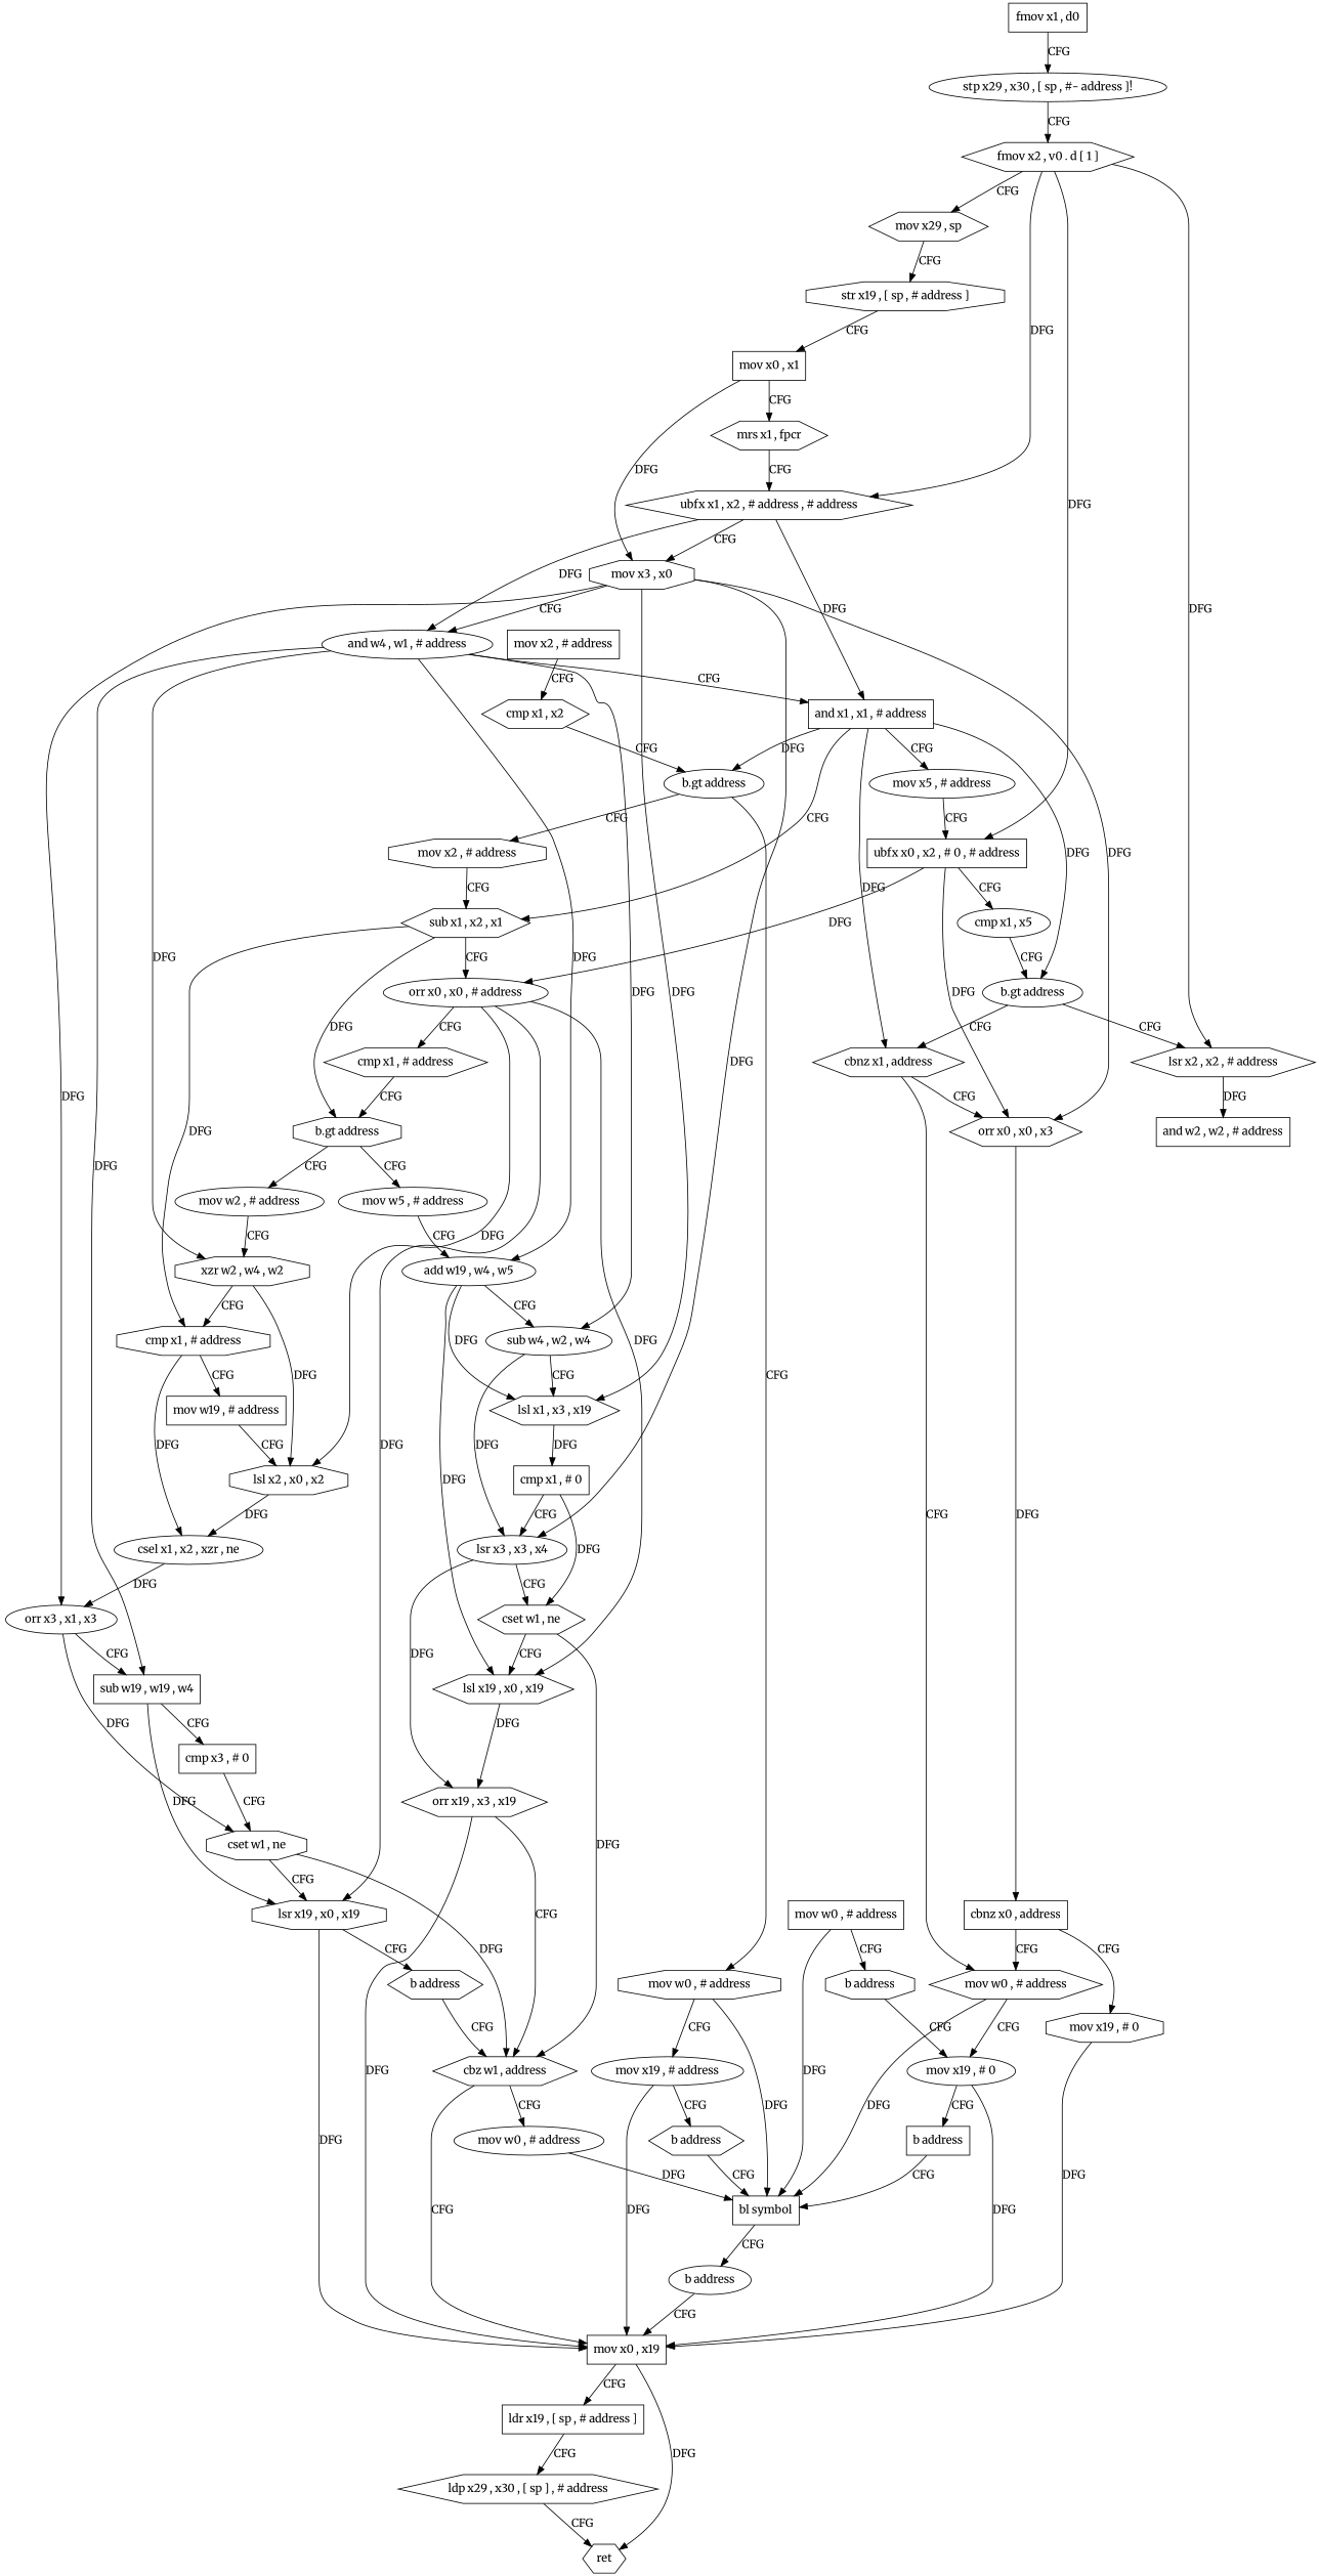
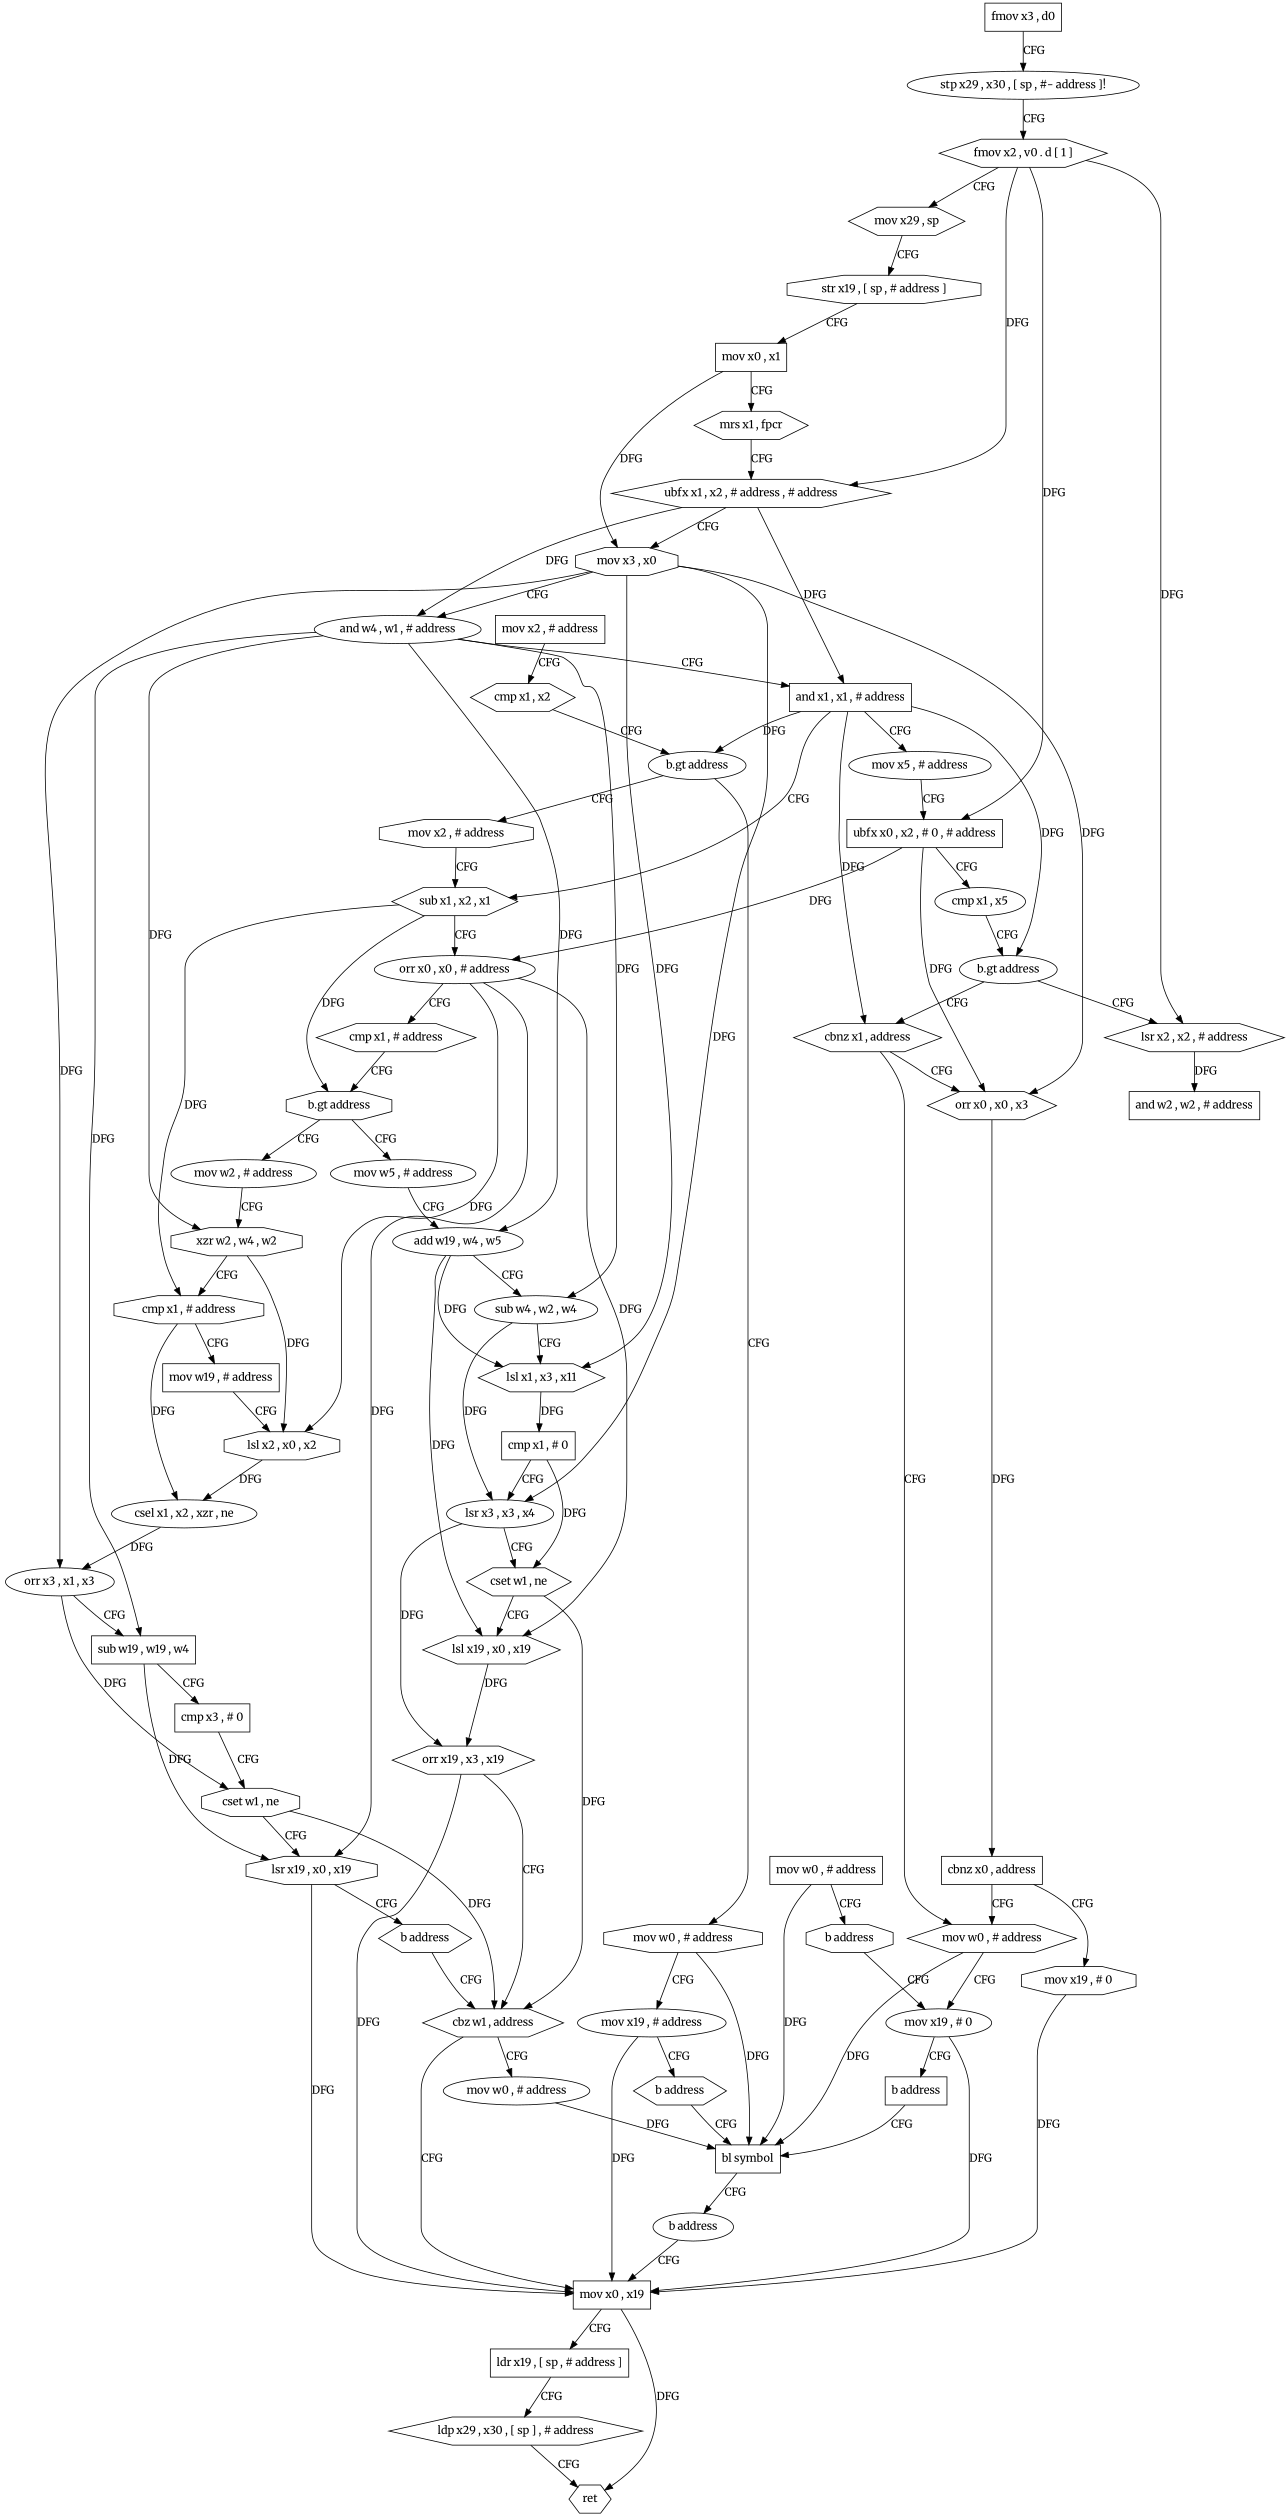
  digraph {
    fontname=Merriweather
    node [fontname=Merriweather shape=hexagon]
    edge [fontname=Merriweather]
-   n1 [label="fmov x1 , d0" shape=box]
+   n1 [label="fmov x3 , d0" shape=box]
    n2 [label="stp x29 , x30 , [ sp , #- address ]!" shape=ellipse]
    n3 [label="fmov x2 , v0 . d [ 1 ]"]
    n4 [label="mov x0 , x1" shape=box]
    n5 [label="mrs x1 , fpcr"]
    n6 [label="mov x3 , x0" shape=octagon]
    n7 [label="mov x29 , sp"]
    n8 [label="ubfx x1 , x2 , # address , # address"]
    n9 [label="ubfx x0 , x2 , # 0 , # address" shape=box]
    n10 [label="lsr x2 , x2 , # address"]
    n11 [label="str x19 , [ sp , # address ]" shape=octagon]
    n12 [label="and w4 , w1 , # address" shape=ellipse]
    n13 [label="and x1 , x1 , # address" shape=box]
    n14 [label="orr x0 , x0 , x3"]
    n15 [label="cmp x1 , x5" shape=ellipse]
    n16 [label="orr x0 , x0 , # address" shape=ellipse]
    n17 [label="and w2 , w2 , # address" shape=box]
    n18 [label="orr x3 , x1 , x3" shape=ellipse]
-   n19 [label="lsl x1 , x3 , x19"]
+   n19 [label="lsl x1 , x3 , x11"]
    n20 [label="lsr x3 , x3 , x4" shape=ellipse]
    n21 [label="xzr w2 , w4 , w2" shape=octagon]
    n22 [label="sub w19 , w19 , w4" shape=box]
    n23 [label="add w19 , w4 , w5" shape=ellipse]
    n24 [label="sub w4 , w2 , w4" shape=ellipse]
    n25 [label="mov x5 , # address" shape=ellipse]
    n26 [label="b.gt address" shape=ellipse]
    n27 [label="cbnz x1 , address"]
    n28 [label="b.gt address" shape=ellipse]
    n29 [label="sub x1 , x2 , x1"]
    n30 [label="cbnz x0 , address" shape=box]
    n31 [label="cset w1 , ne" shape=octagon]
    n32 [label="cmp x1 , # 0" shape=box]
    n33 [label="cset w1 , ne"]
    n34 [label="orr x19 , x3 , x19"]
    n35 [label="cmp x1 , # address" shape=octagon]
    n36 [label="lsl x2 , x0 , x2" shape=octagon]
    n37 [label="lsr x19 , x0 , x19" shape=octagon]
    n38 [label="cmp x3 , # 0" shape=box]
    n39 [label="lsl x19 , x0 , x19"]
    n40 [label="mov w0 , # address"]
    n41 [label="mov w0 , # address" shape=octagon]
    n42 [label="mov x2 , # address" shape=octagon]
    n43 [label="b.gt address" shape=octagon]
    n44 [label="cmp x1 , # address"]
    n45 [label="bl symbol" shape=box]
    n46 [label="mov x19 , # 0" shape=ellipse]
    n47 [label="mov w0 , # address" shape=box]
    n48 [label="b address" shape=octagon]
    n49 [label="mov x2 , # address" shape=box]
    n50 [label="cmp x1 , x2"]
    n51 [label="b address" shape=ellipse]
    n52 [label="b address" shape=box]
    n53 [label="mov x0 , x19" shape=box]
    n54 [label="mov x19 , # 0" shape=octagon]
    n55 [label="ldr x19 , [ sp , # address ]" shape=box]
    n56 [label=ret]
    n57 [label="mov x19 , # address" shape=ellipse]
    n58 [label="b address"]
    n59 [label="mov w2 , # address" shape=ellipse]
    n60 [label="mov w5 , # address" shape=ellipse]
    n61 [label="mov w19 , # address" shape=box]
    n62 [label="csel x1 , x2 , xzr , ne" shape=ellipse]
    n63 [label="b address"]
    n64 [label="ldp x29 , x30 , [ sp ] , # address"]
    n65 [label="cbz w1 , address"]
    n66 [label="mov w0 , # address" shape=ellipse]
    n1 -> n2 [label=CFG]
    n2 -> n3 [label=CFG]
    n3 -> n7 [label=CFG]
    n3 -> n8 [label=DFG]
    n3 -> n9 [label=DFG]
    n3 -> n10 [label=DFG]
    n4 -> n5 [label=CFG]
    n4 -> n6 [label=DFG]
    n5 -> n8 [label=CFG]
    n6 -> n12 [label=CFG]
    n6 -> n14 [label=DFG]
    n6 -> n18 [label=DFG]
    n6 -> n19 [label=DFG]
    n6 -> n20 [label=DFG]
    n7 -> n11 [label=CFG]
    n8 -> n6 [label=CFG]
    n8 -> n12 [label=DFG]
    n8 -> n13 [label=DFG]
    n9 -> n14 [label=DFG]
    n9 -> n15 [label=CFG]
    n9 -> n16 [label=DFG]
    n10 -> n17 [label=DFG]
    n11 -> n4 [label=CFG]
    n12 -> n13 [label=CFG]
    n12 -> n21 [label=DFG]
    n12 -> n22 [label=DFG]
    n12 -> n23 [label=DFG]
    n12 -> n24 [label=DFG]
    n13 -> n25 [label=CFG]
    n13 -> n26 [label=DFG]
    n13 -> n27 [label=DFG]
    n13 -> n28 [label=DFG]
    n13 -> n29 [label=CFG]
    n14 -> n30 [label=DFG]
    n15 -> n26 [label=CFG]
    n16 -> n36 [label=DFG]
    n16 -> n37 [label=DFG]
    n16 -> n39 [label=DFG]
    n16 -> n44 [label=CFG]
    n18 -> n22 [label=CFG]
    n18 -> n31 [label=DFG]
    n19 -> n32 [label=DFG]
    n20 -> n33 [label=CFG]
    n20 -> n34 [label=DFG]
    n21 -> n35 [label=CFG]
    n21 -> n36 [label=DFG]
    n22 -> n37 [label=DFG]
    n22 -> n38 [label=CFG]
    n23 -> n19 [label=DFG]
    n23 -> n24 [label=CFG]
    n23 -> n39 [label=DFG]
    n24 -> n19 [label=CFG]
    n24 -> n20 [label=DFG]
    n25 -> n9 [label=CFG]
    n26 -> n10 [label=CFG]
    n26 -> n27 [label=CFG]
    n27 -> n14 [label=CFG]
    n27 -> n40 [label=CFG]
    n28 -> n41 [label=CFG]
    n28 -> n42 [label=CFG]
    n29 -> n16 [label=CFG]
    n29 -> n35 [label=DFG]
    n29 -> n43 [label=DFG]
    n30 -> n40 [label=CFG]
    n30 -> n54 [label=CFG]
    n31 -> n37 [label=CFG]
    n31 -> n65 [label=DFG]
    n32 -> n20 [label=CFG]
    n32 -> n33 [label=DFG]
    n33 -> n39 [label=CFG]
    n33 -> n65 [label=DFG]
    n34 -> n53 [label=DFG]
    n34 -> n65 [label=CFG]
    n35 -> n61 [label=CFG]
    n35 -> n62 [label=DFG]
    n36 -> n62 [label=DFG]
    n37 -> n53 [label=DFG]
    n37 -> n63 [label=CFG]
    n38 -> n31 [label=CFG]
    n39 -> n34 [label=DFG]
    n40 -> n45 [label=DFG]
    n40 -> n46 [label=CFG]
    n41 -> n45 [label=DFG]
    n41 -> n57 [label=CFG]
    n42 -> n29 [label=CFG]
    n43 -> n59 [label=CFG]
    n43 -> n60 [label=CFG]
    n44 -> n43 [label=CFG]
    n45 -> n51 [label=CFG]
    n46 -> n52 [label=CFG]
    n46 -> n53 [label=DFG]
    n47 -> n45 [label=DFG]
    n47 -> n48 [label=CFG]
    n48 -> n46 [label=CFG]
    n49 -> n50 [label=CFG]
    n50 -> n28 [label=CFG]
    n51 -> n53 [label=CFG]
    n52 -> n45 [label=CFG]
    n53 -> n55 [label=CFG]
    n53 -> n56 [label=DFG]
    n54 -> n53 [label=DFG]
    n55 -> n64 [label=CFG]
    n57 -> n53 [label=DFG]
    n57 -> n58 [label=CFG]
    n58 -> n45 [label=CFG]
    n59 -> n21 [label=CFG]
    n60 -> n23 [label=CFG]
    n61 -> n36 [label=CFG]
    n62 -> n18 [label=DFG]
    n63 -> n65 [label=CFG]
    n64 -> n56 [label=CFG]
    n65 -> n53 [label=CFG]
    n65 -> n66 [label=CFG]
    n66 -> n45 [label=DFG]
  }
